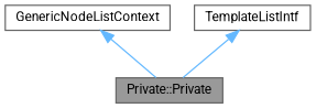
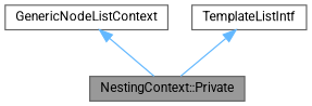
  digraph {
    fontname=Roboto
    node [color=gray40 fillcolor=white fontname=Roboto fontsize=10 shape=box style=filled]
    edge [color=steelblue1 dir=back fontname=Roboto fontsize=10 labelfontname=Helvetica labelfontsize=10 style=solid]
-   n1 [fillcolor=grey60 fontcolor=black height=0.2 label="Private::Private" width=0.4]
+   n1 [fillcolor=grey60 fontcolor=black height=0.2 label="NestingContext::Private" width=0.4]
    n2 [height=0.2 label=GenericNodeListContext width=0.4]
    n3 [height=0.2 label=TemplateListIntf width=0.4]
    n2 -> n1
    n3 -> n1
  }
